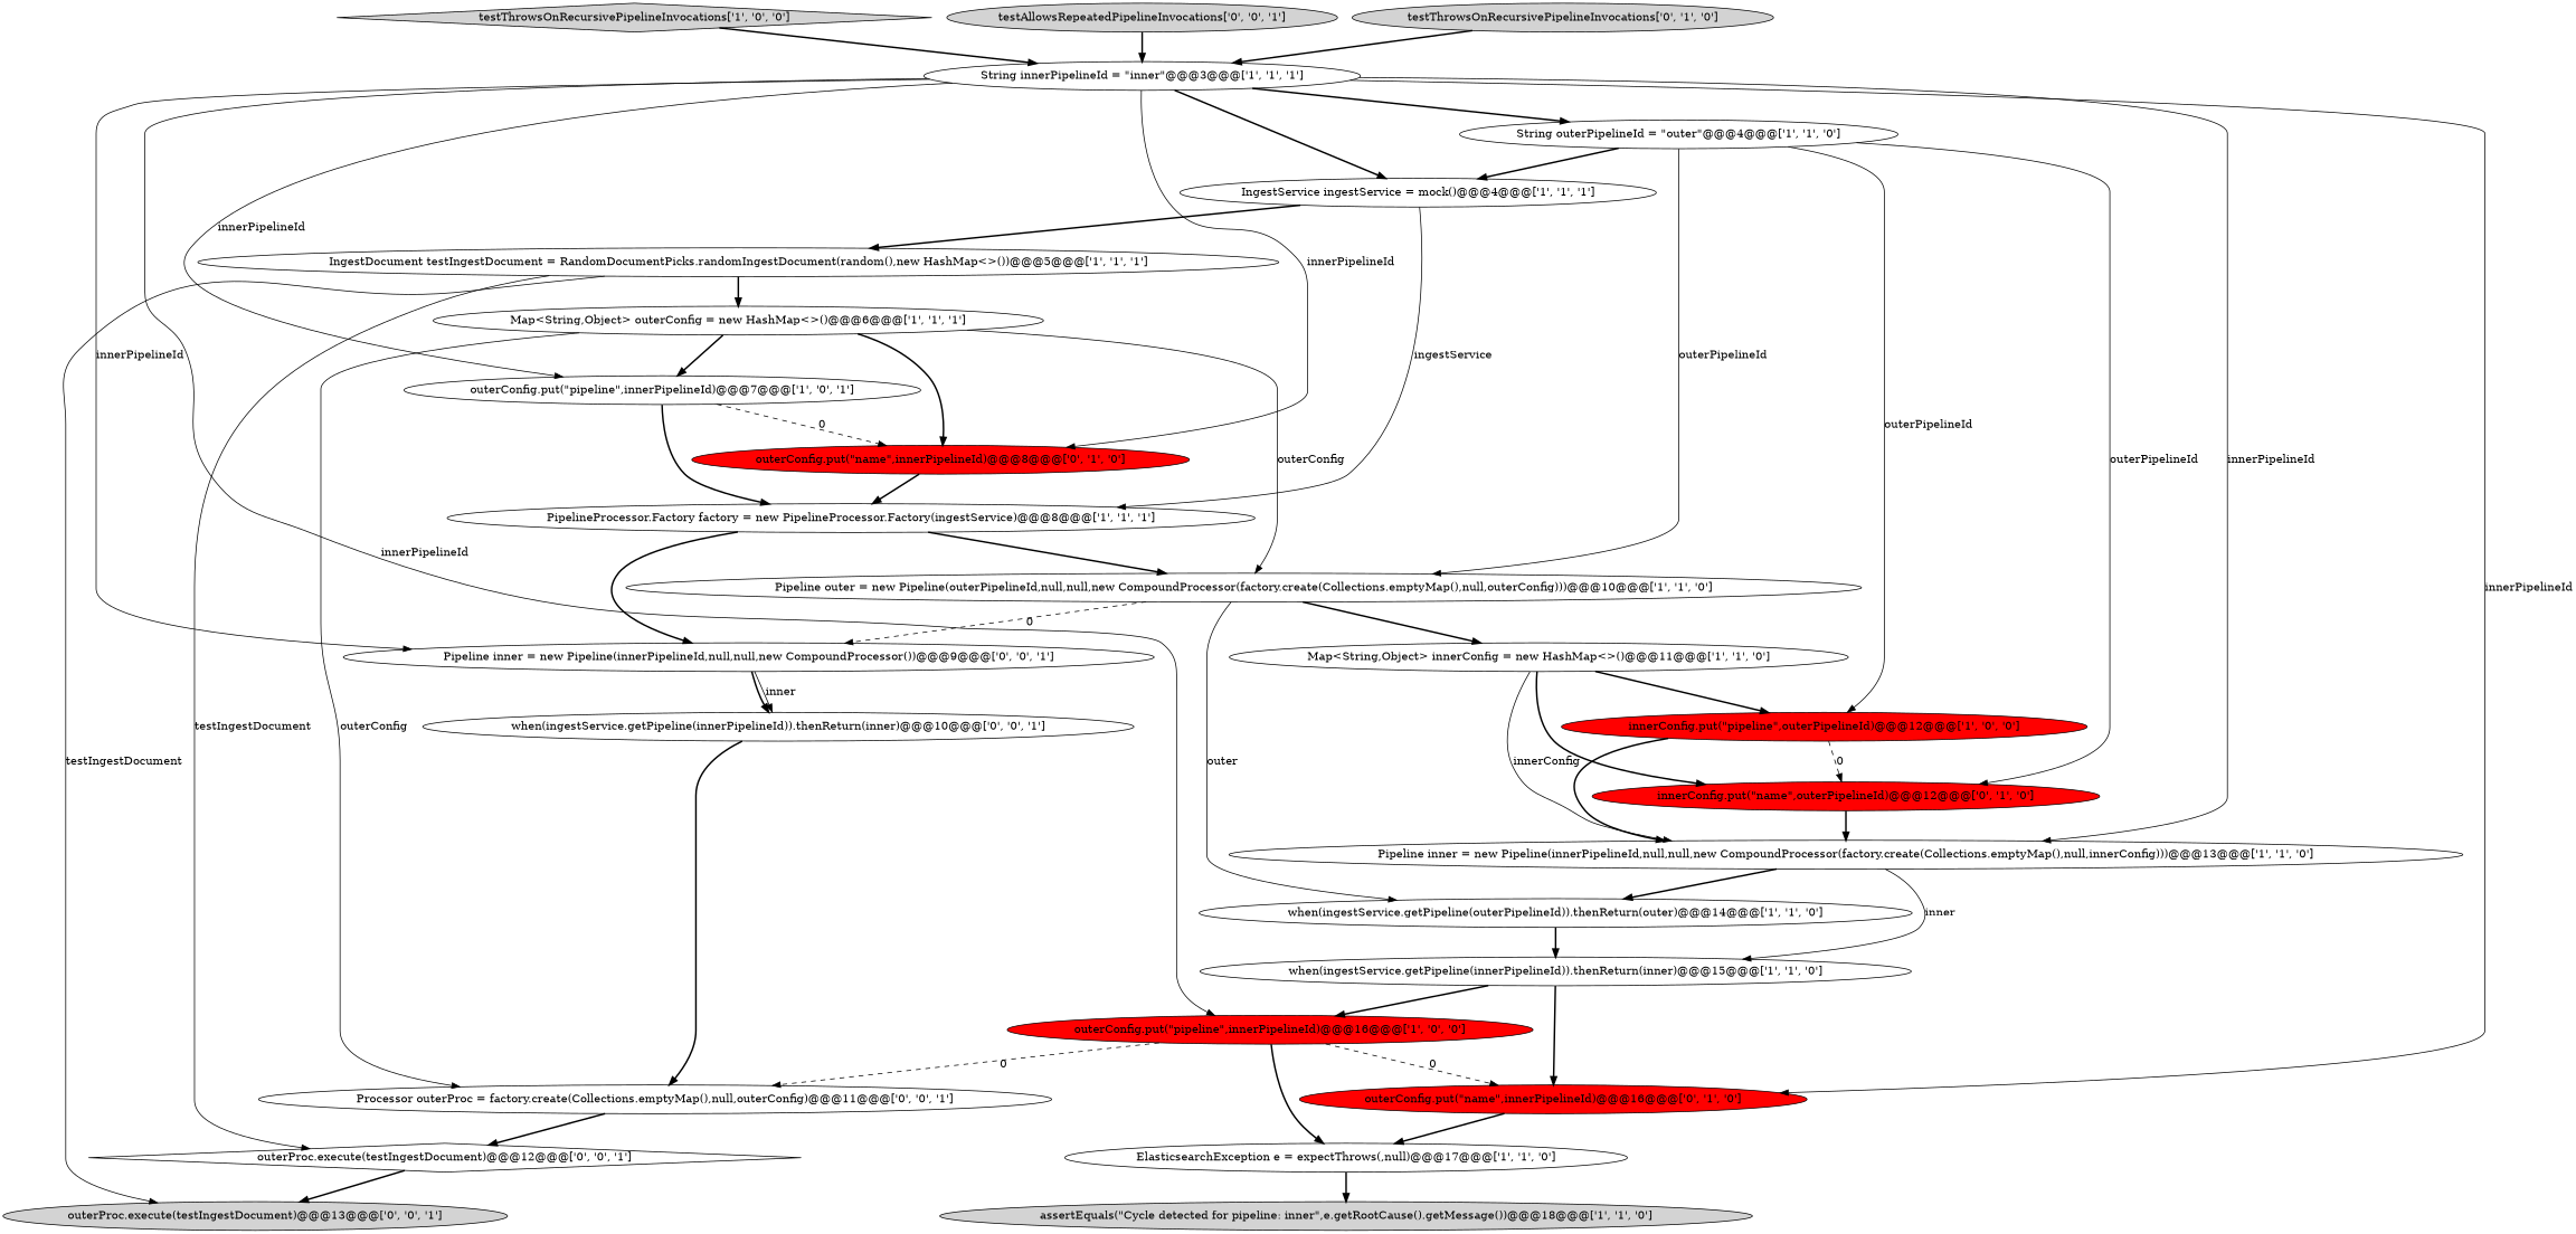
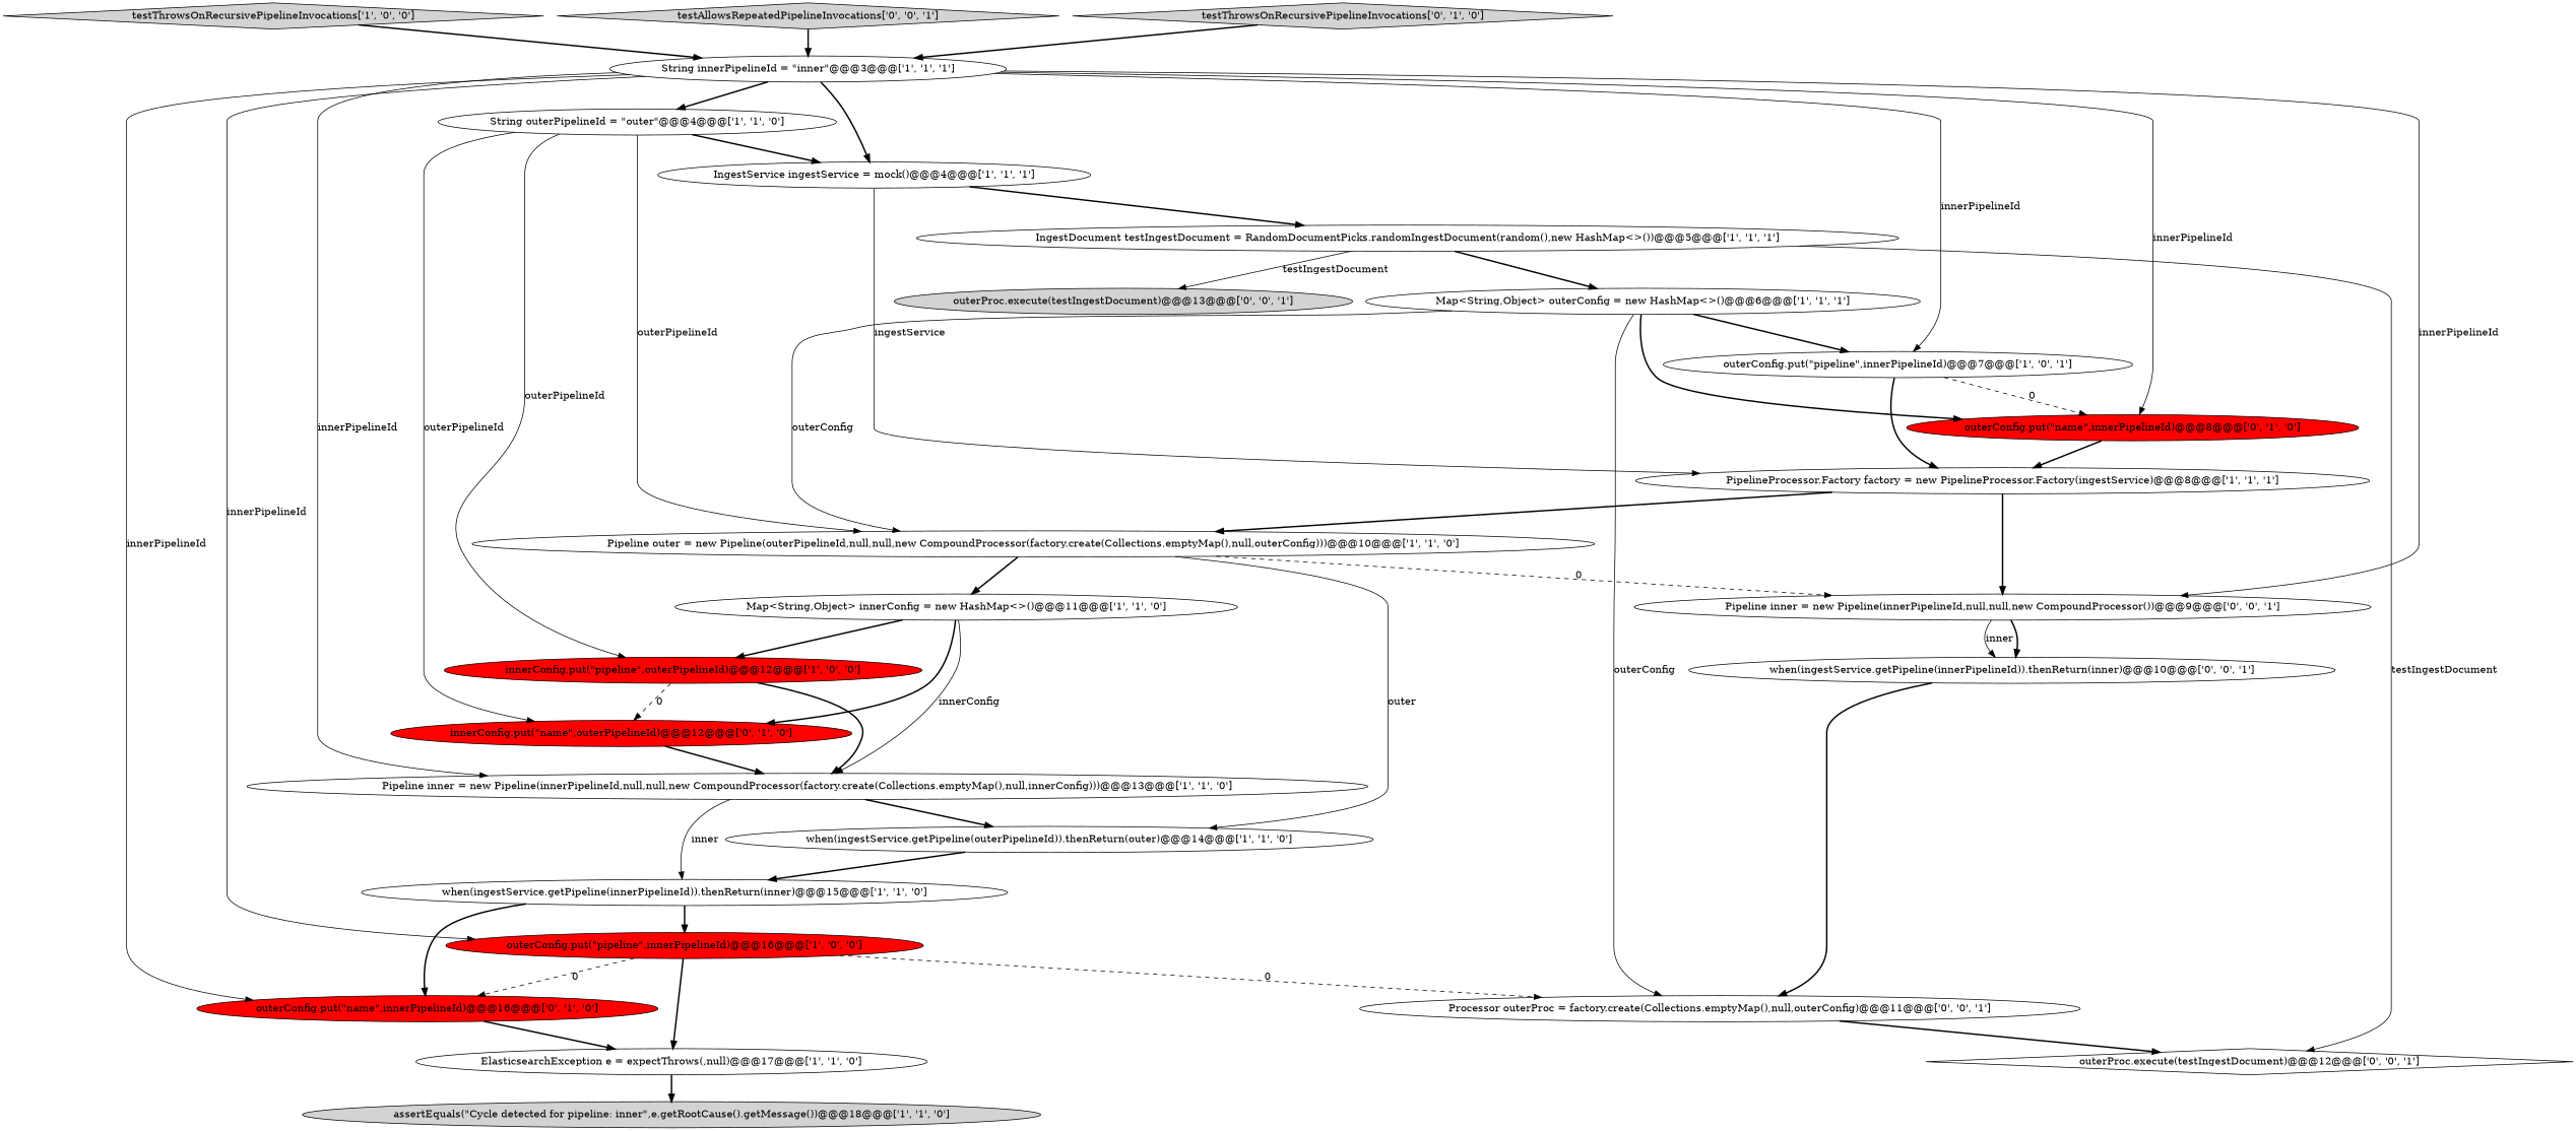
  digraph {
    node [fillcolor=white shape=ellipse style=filled]
    edge [style=bold]
    n1 [label="when(ingestService.getPipeline(innerPipelineId)).thenReturn(inner)@@@15@@@['1', '1', '0']"]
    n2 [fillcolor=red label="outerConfig.put(\"pipeline\",innerPipelineId)@@@16@@@['1', '0', '0']"]
    n3 [fillcolor=red label="outerConfig.put(\"name\",innerPipelineId)@@@16@@@['0', '1', '0']"]
    n4 [label="Processor outerProc = factory.create(Collections.emptyMap(),null,outerConfig)@@@11@@@['0', '0', '1']"]
    n5 [label="ElasticsearchException e = expectThrows(,null)@@@17@@@['1', '1', '0']"]
    n6 [label="String innerPipelineId = \"inner\"@@@3@@@['1', '1', '1']"]
    n7 [fillcolor=red label="outerConfig.put(\"name\",innerPipelineId)@@@8@@@['0', '1', '0']"]
    n8 [label="outerConfig.put(\"pipeline\",innerPipelineId)@@@7@@@['1', '0', '1']"]
    n9 [label="Pipeline inner = new Pipeline(innerPipelineId,null,null,new CompoundProcessor())@@@9@@@['0', '0', '1']"]
    n10 [label="String outerPipelineId = \"outer\"@@@4@@@['1', '1', '0']"]
    n11 [label="IngestService ingestService = mock()@@@4@@@['1', '1', '1']"]
    n12 [label="Pipeline inner = new Pipeline(innerPipelineId,null,null,new CompoundProcessor(factory.create(Collections.emptyMap(),null,innerConfig)))@@@13@@@['1', '1', '0']"]
    n13 [label="PipelineProcessor.Factory factory = new PipelineProcessor.Factory(ingestService)@@@8@@@['1', '1', '1']"]
    n14 [label="when(ingestService.getPipeline(innerPipelineId)).thenReturn(inner)@@@10@@@['0', '0', '1']"]
    n15 [label="Pipeline outer = new Pipeline(outerPipelineId,null,null,new CompoundProcessor(factory.create(Collections.emptyMap(),null,outerConfig)))@@@10@@@['1', '1', '0']"]
    n16 [fillcolor=red label="innerConfig.put(\"name\",outerPipelineId)@@@12@@@['0', '1', '0']"]
    n17 [fillcolor=red label="innerConfig.put(\"pipeline\",outerPipelineId)@@@12@@@['1', '0', '0']"]
    n18 [label="IngestDocument testIngestDocument = RandomDocumentPicks.randomIngestDocument(random(),new HashMap<>())@@@5@@@['1', '1', '1']"]
    n19 [label="when(ingestService.getPipeline(outerPipelineId)).thenReturn(outer)@@@14@@@['1', '1', '0']"]
    n20 [fillcolor=lightgray label="assertEquals(\"Cycle detected for pipeline: inner\",e.getRootCause().getMessage())@@@18@@@['1', '1', '0']"]
    n21 [fillcolor=lightgray label="testThrowsOnRecursivePipelineInvocations['1', '0', '0']" shape=diamond]
    n22 [label="outerProc.execute(testIngestDocument)@@@12@@@['0', '0', '1']" shape=diamond]
    n23 [fillcolor=lightgray label="outerProc.execute(testIngestDocument)@@@13@@@['0', '0', '1']"]
    n24 [label="Map<String,Object> innerConfig = new HashMap<>()@@@11@@@['1', '1', '0']"]
-   n25 [fillcolor=lightgray label="testAllowsRepeatedPipelineInvocations['0', '0', '1']"]
+   n25 [fillcolor=lightgray label="testAllowsRepeatedPipelineInvocations['0', '0', '1']" shape=diamond]
    n26 [label="Map<String,Object> outerConfig = new HashMap<>()@@@6@@@['1', '1', '1']"]
-   n27 [fillcolor=lightgray label="testThrowsOnRecursivePipelineInvocations['0', '1', '0']"]
+   n27 [fillcolor=lightgray label="testThrowsOnRecursivePipelineInvocations['0', '1', '0']" shape=diamond]
    n1 -> n2
    n1 -> n3
    n2 -> n3 [label=0 style=dashed]
    n2 -> n4 [label=0 style=dashed]
    n2 -> n5
    n3 -> n5
    n4 -> n22
    n5 -> n20
    n6 -> n2 [label=innerPipelineId style=solid]
    n6 -> n3 [label=innerPipelineId style=solid]
    n6 -> n7 [label=innerPipelineId style=solid]
    n6 -> n8 [label=innerPipelineId style=solid]
    n6 -> n9 [label=innerPipelineId style=solid]
    n6 -> n10
    n6 -> n11
    n6 -> n12 [label=innerPipelineId style=solid]
    n7 -> n13
    n8 -> n7 [label=0 style=dashed]
    n8 -> n13
    n9 -> n14
    n9 -> n14 [label=inner style=solid]
    n10 -> n11
    n10 -> n15 [label=outerPipelineId style=solid]
    n10 -> n16 [label=outerPipelineId style=solid]
    n10 -> n17 [label=outerPipelineId style=solid]
    n11 -> n13 [label=ingestService style=solid]
    n11 -> n18
    n12 -> n1 [label=inner style=solid]
    n12 -> n19
    n13 -> n9
    n13 -> n15
    n14 -> n4
    n15 -> n9 [label=0 style=dashed]
    n15 -> n19 [label=outer style=solid]
    n15 -> n24
    n16 -> n12
    n17 -> n12
    n17 -> n16 [label=0 style=dashed]
    n18 -> n22 [label=testIngestDocument style=solid]
    n18 -> n23 [label=testIngestDocument style=solid]
    n18 -> n26
    n19 -> n1
    n21 -> n6
-   n22 -> n23
    n24 -> n12 [label=innerConfig style=solid]
    n24 -> n16
    n24 -> n17
    n25 -> n6
    n26 -> n4 [label=outerConfig style=solid]
    n26 -> n7
    n26 -> n8
    n26 -> n15 [label=outerConfig style=solid]
    n27 -> n6
  }
